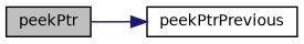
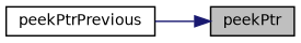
  digraph {
    rankdir=LR
    node [color=black fontname=Helvetica fontsize=10 shape=record style=filled]
    n1 [fillcolor=grey75 fontcolor=black height=0.2 label=peekPtr width=0.4]
    n2 [fillcolor=white height=0.2 label=peekPtrPrevious width=0.4]
-   n1 -> n2 [color=midnightblue fontname=Helvetica fontsize=10 labelfontname=Helvetica labelfontsize=10 style=solid]
+   n2 -> n1 [color=midnightblue fontname=Helvetica fontsize=10 labelfontname=Helvetica labelfontsize=10 style=solid]
  }
